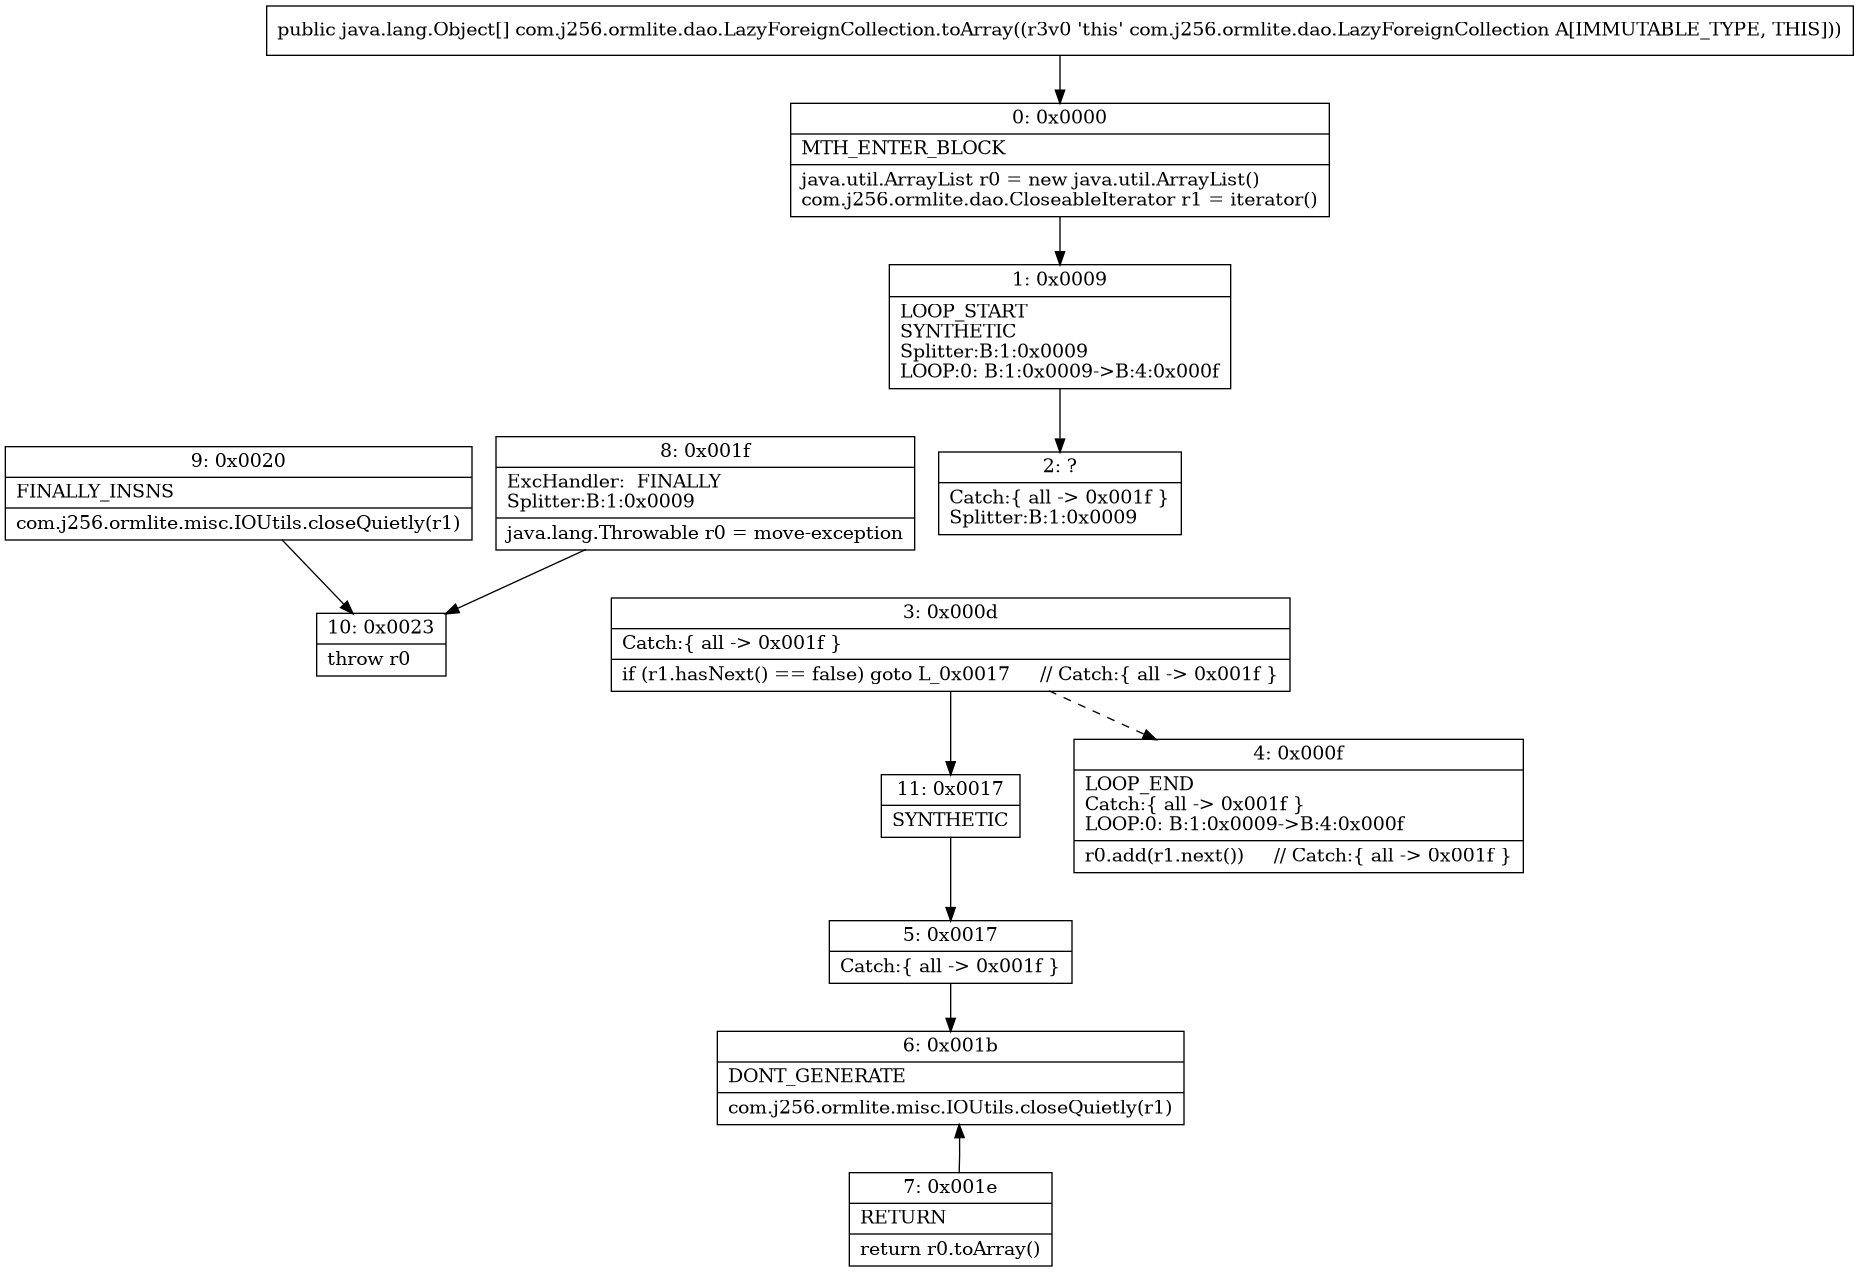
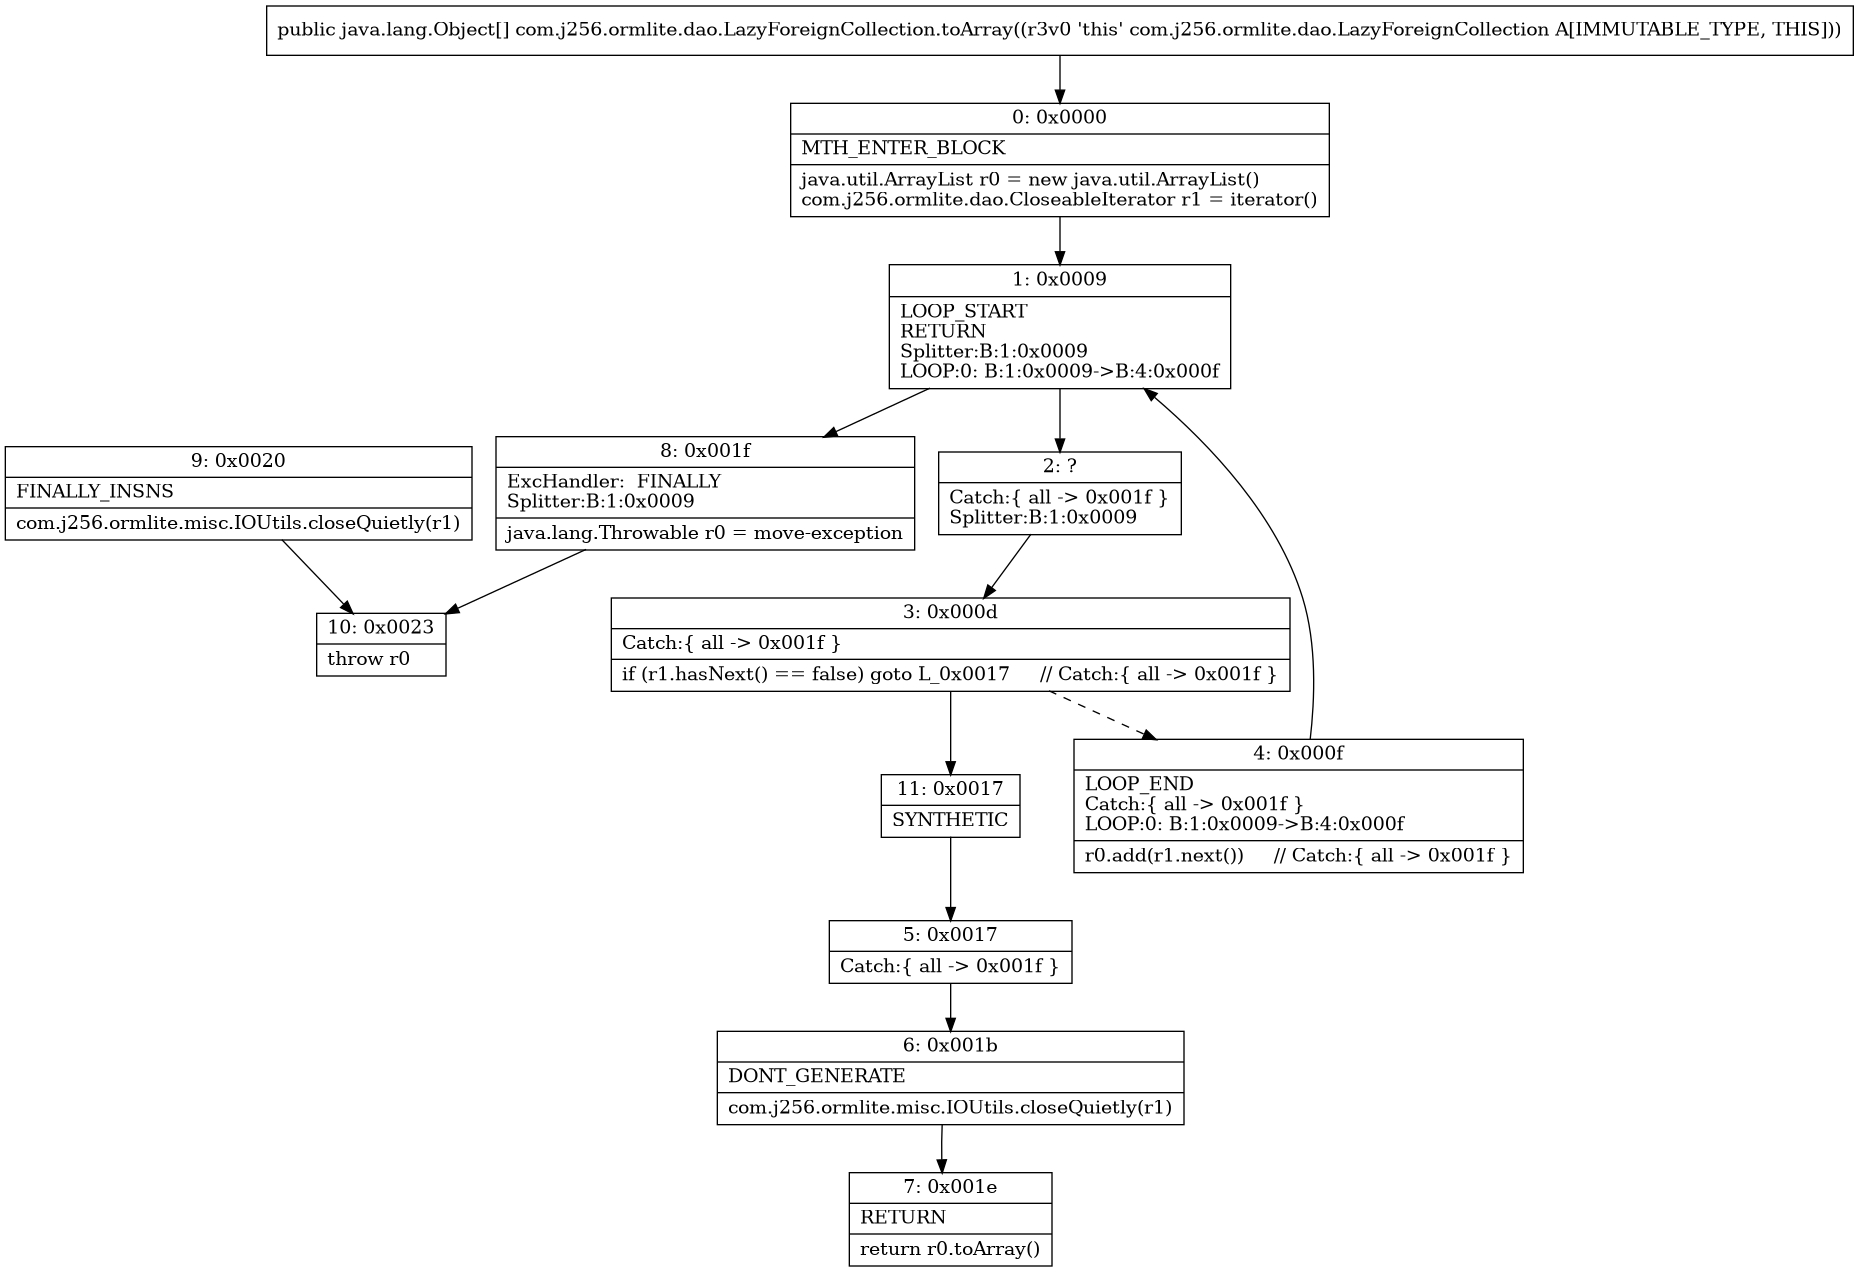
  digraph {
    node [shape=record]
    n1 [label="{0\:\ 0x0000|MTH_ENTER_BLOCK\l|java.util.ArrayList r0 = new java.util.ArrayList()\lcom.j256.ormlite.dao.CloseableIterator r1 = iterator()\l}"]
-   n2 [label="{1\:\ 0x0009|LOOP_START\lSYNTHETIC\lSplitter:B:1:0x0009\lLOOP:0: B:1:0x0009\-\>B:4:0x000f\l}"]
+   n2 [label="{1\:\ 0x0009|LOOP_START\lRETURN\lSplitter:B:1:0x0009\lLOOP:0: B:1:0x0009\-\>B:4:0x000f\l}"]
    n3 [label="{2\:\ ?|Catch:\{ all \-\> 0x001f \}\lSplitter:B:1:0x0009\l}"]
    n4 [label="{8\:\ 0x001f|ExcHandler:  FINALLY\lSplitter:B:1:0x0009\l|java.lang.Throwable r0 = move\-exception\l}"]
    n5 [label="{3\:\ 0x000d|Catch:\{ all \-\> 0x001f \}\l|if (r1.hasNext() == false) goto L_0x0017     \/\/ Catch:\{ all \-\> 0x001f \}\l}"]
    n6 [label="{10\:\ 0x0023|throw r0\l}"]
    n7 [label="{4\:\ 0x000f|LOOP_END\lCatch:\{ all \-\> 0x001f \}\lLOOP:0: B:1:0x0009\-\>B:4:0x000f\l|r0.add(r1.next())     \/\/ Catch:\{ all \-\> 0x001f \}\l}"]
    n8 [label="{11\:\ 0x0017|SYNTHETIC\l}"]
    n9 [label="{5\:\ 0x0017|Catch:\{ all \-\> 0x001f \}\l}"]
    n10 [label="{6\:\ 0x001b|DONT_GENERATE\l|com.j256.ormlite.misc.IOUtils.closeQuietly(r1)\l}"]
    n11 [label="{7\:\ 0x001e|RETURN\l|return r0.toArray()\l}"]
    n12 [label="{9\:\ 0x0020|FINALLY_INSNS\l|com.j256.ormlite.misc.IOUtils.closeQuietly(r1)\l}"]
    n13 [label="{public java.lang.Object[] com.j256.ormlite.dao.LazyForeignCollection.toArray((r3v0 'this' com.j256.ormlite.dao.LazyForeignCollection A[IMMUTABLE_TYPE, THIS])) }"]
    n1 -> n2
    n2 -> n3
+   n2 -> n4
+   n3 -> n5
    n4 -> n6
    n5 -> n7 [style=dashed]
    n5 -> n8
+   n7 -> n2
    n8 -> n9
    n9 -> n10
-   n11 -> n10
+   n10 -> n11
    n12 -> n6
    n13 -> n1
  }
